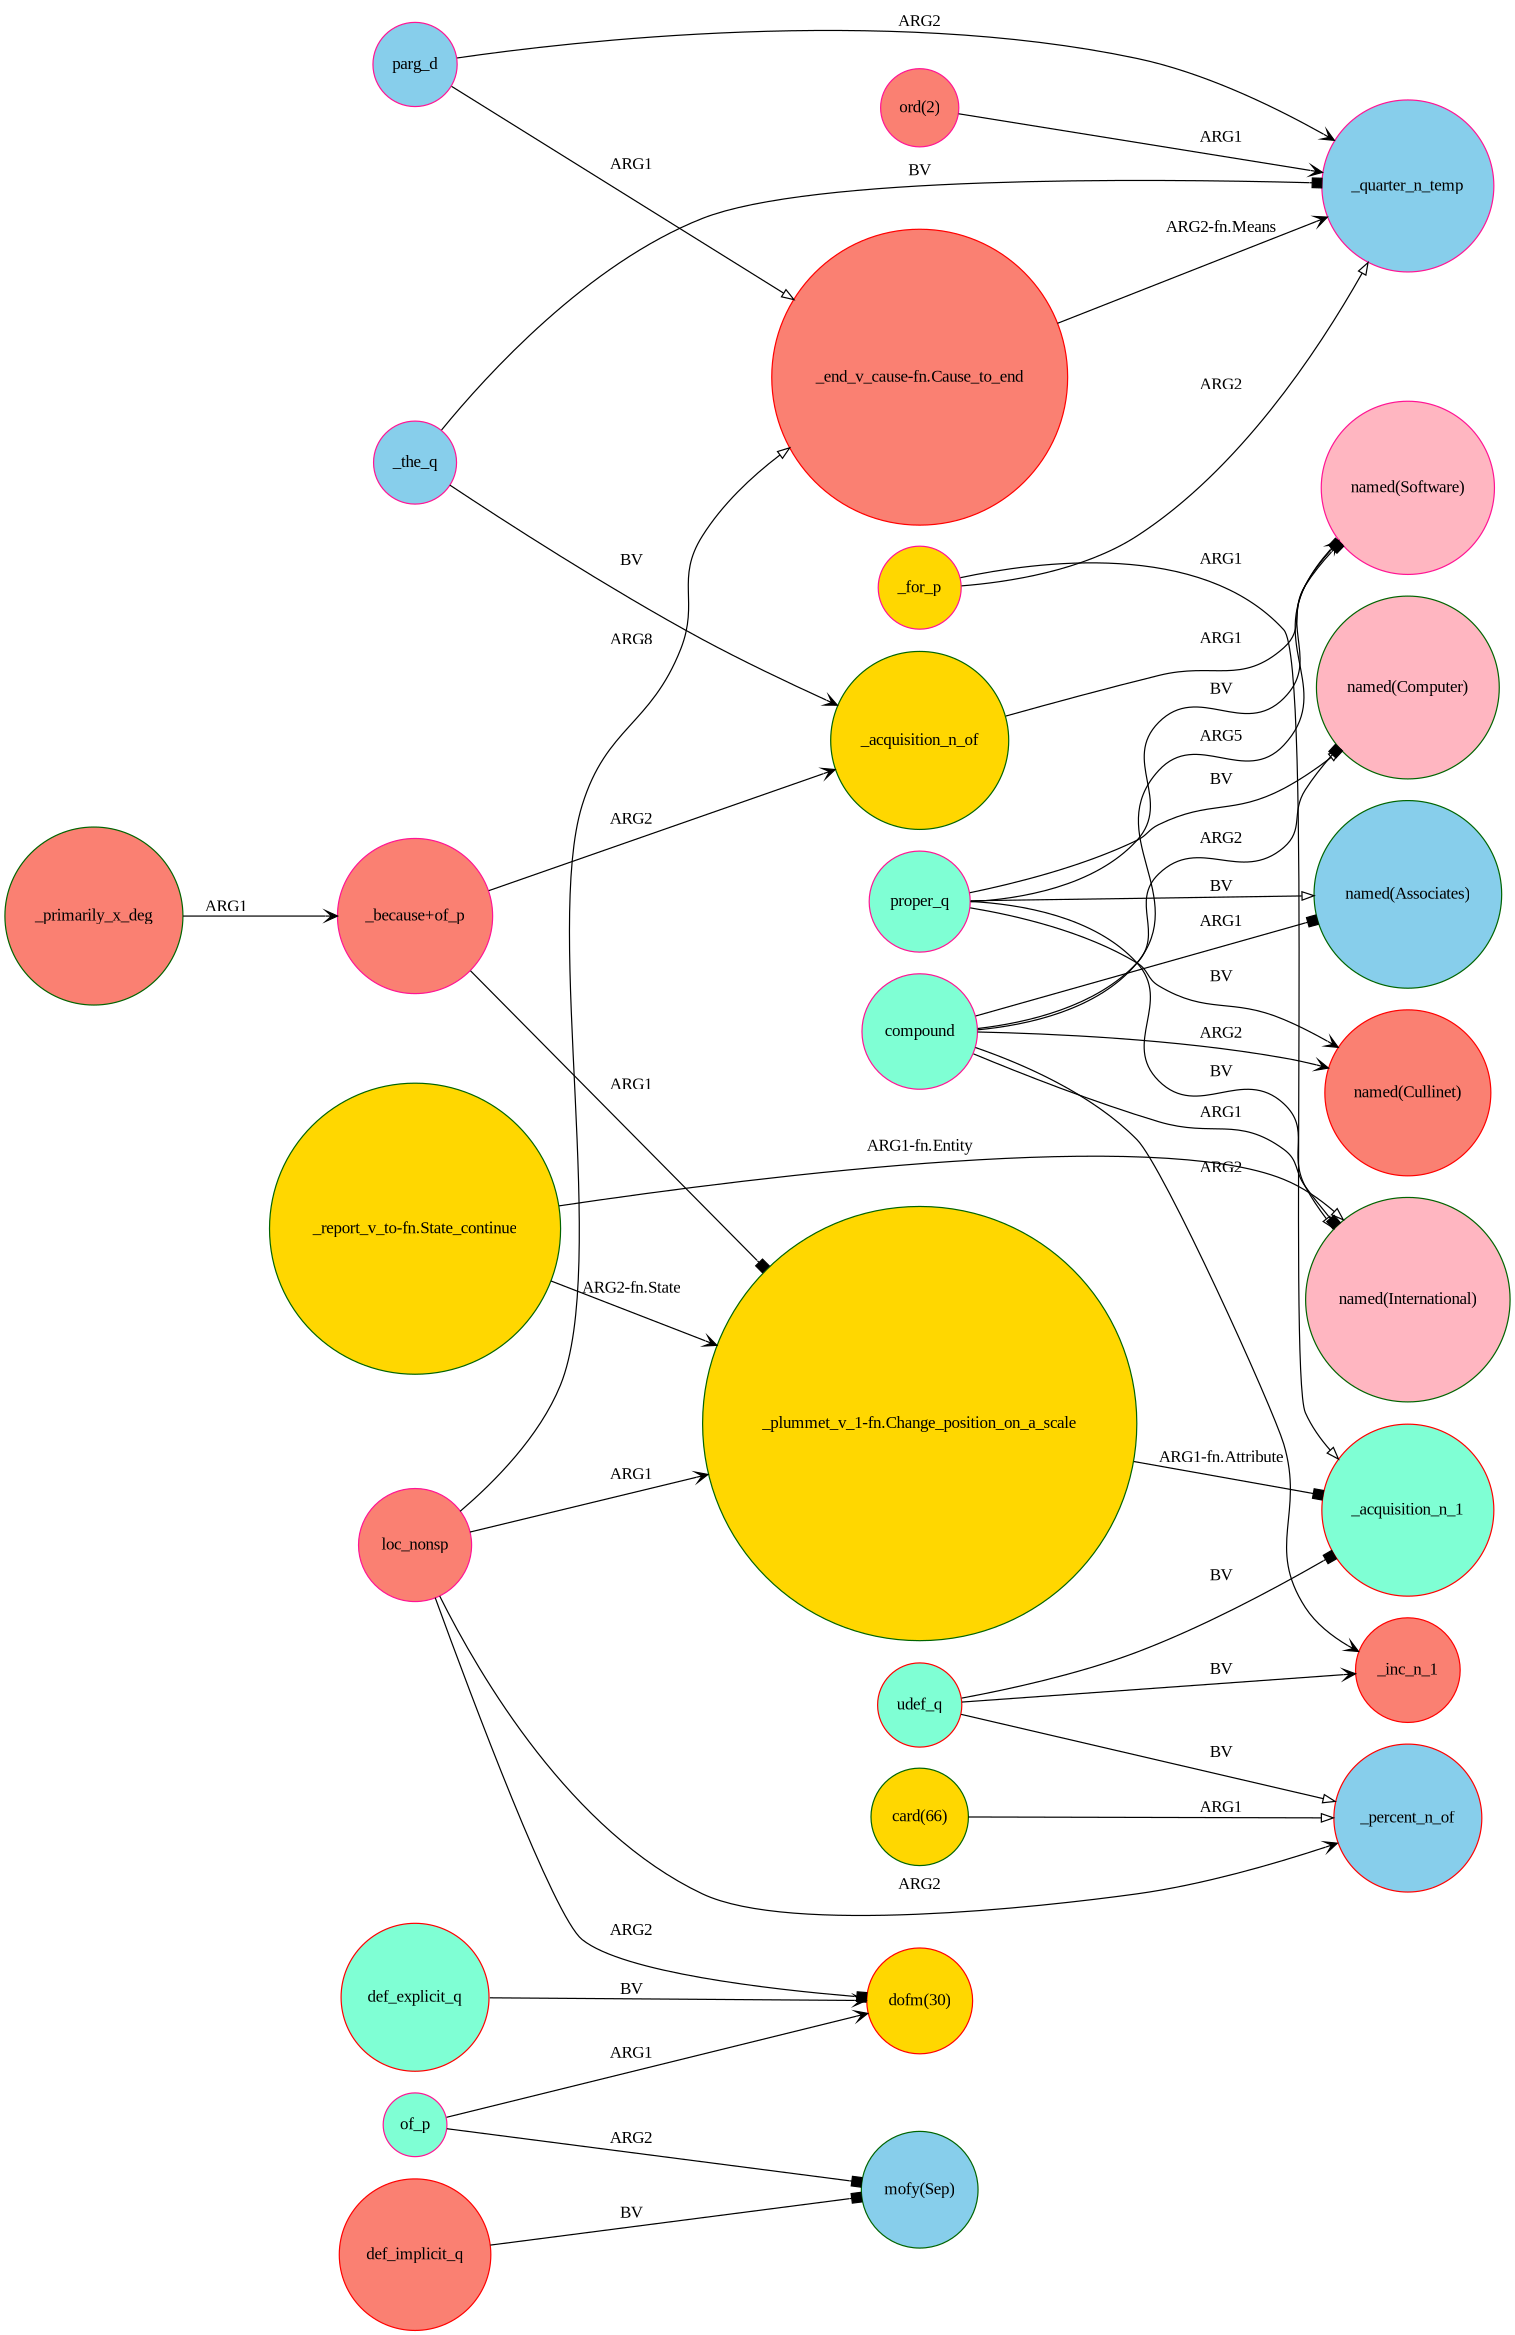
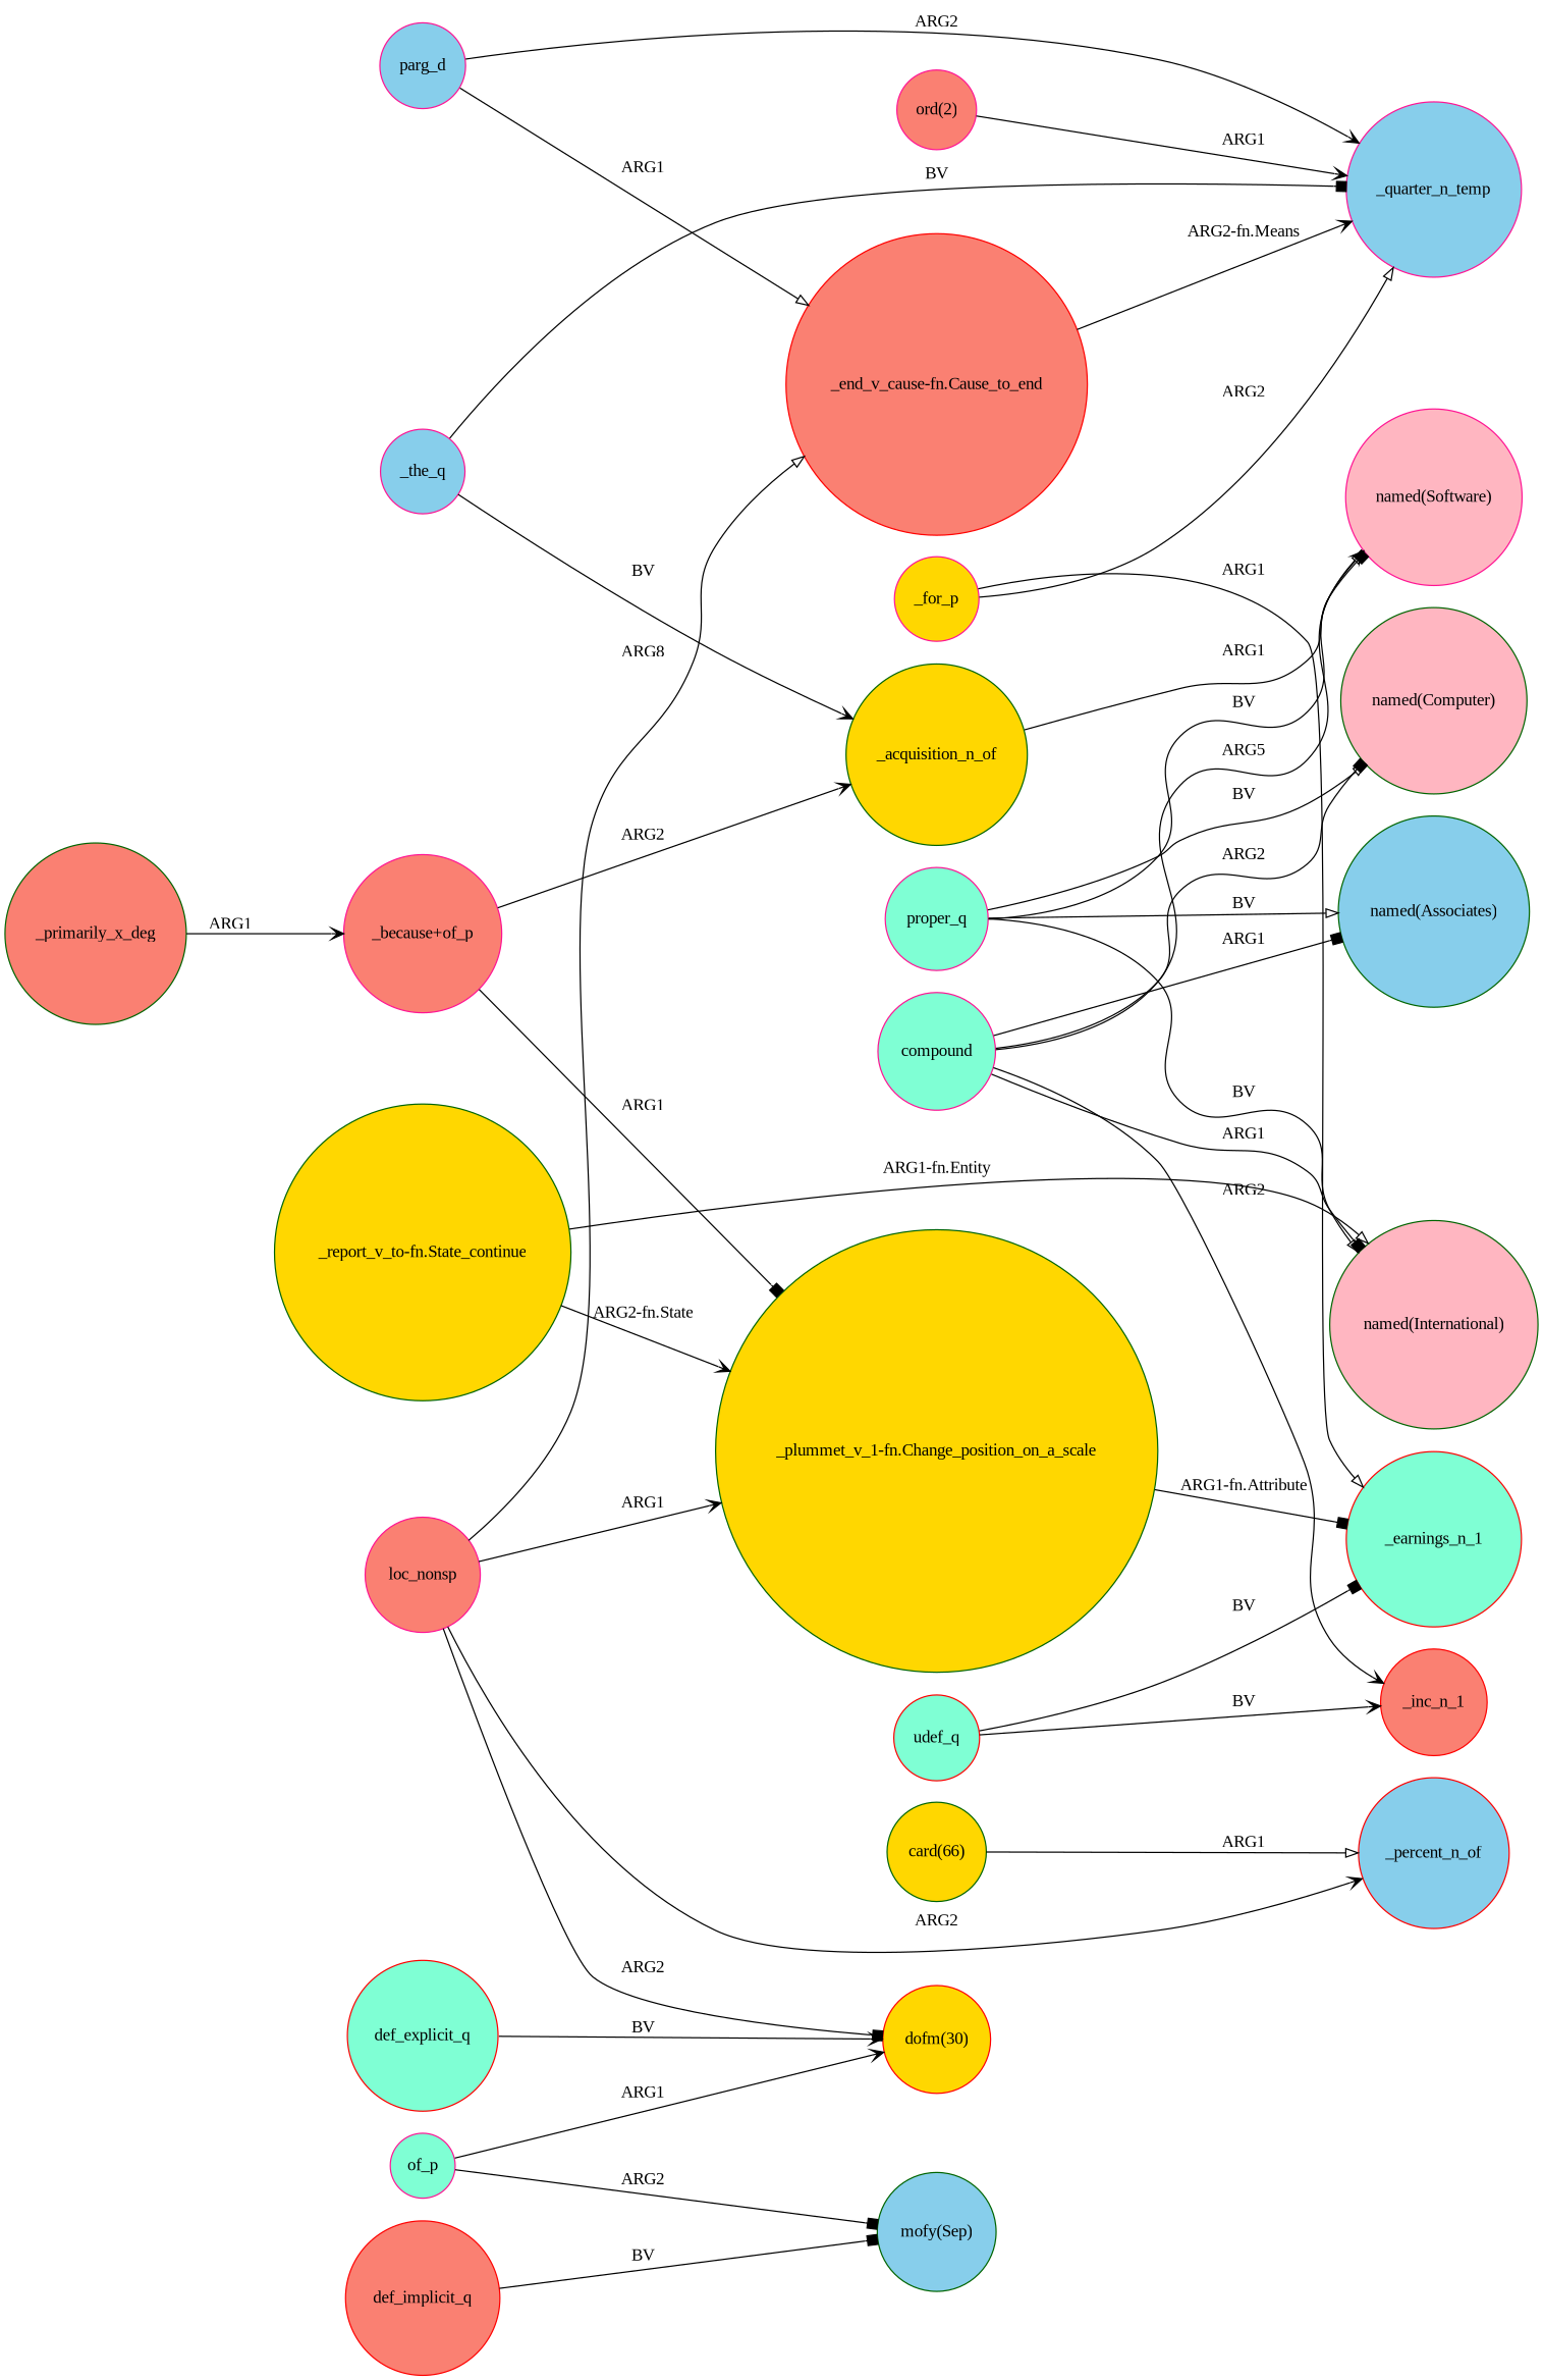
  digraph {
    fontname="Liberation Serif"
    rankdir=LR
    node [color=deeppink fillcolor=salmon fontname="Liberation Serif" shape=circle style=filled]
    edge [arrowhead=vee fontname="Liberation Serif"]
    parg_d [fillcolor=skyblue]
    "_end_v_cause-fn.Cause_to_end" [color=red]
    _quarter_n_temp [fillcolor=skyblue]
    compound [fillcolor=aquamarine]
    "named(Associates)" [color=darkgreen fillcolor=skyblue]
    "named(Computer)" [color=darkgreen fillcolor=lightpink]
    "named(International)" [color=darkgreen fillcolor=lightpink]
    "named(Software)" [fillcolor=lightpink]
    _inc_n_1 [color=red]
-   "named(Cullinet)" [color=red]
    _acquisition_n_of [color=darkgreen fillcolor=gold]
    "_because+of_p"
    "_plummet_v_1-fn.Change_position_on_a_scale" [color=darkgreen fillcolor=gold]
-   _earnings_n_1 [color=red fillcolor=aquamarine label=_acquisition_n_1]
+   _earnings_n_1 [color=red fillcolor=aquamarine]
    proper_q [fillcolor=aquamarine]
    _the_q [fillcolor=skyblue]
    def_implicit_q [color=red]
    "mofy(Sep)" [color=darkgreen fillcolor=skyblue]
    def_explicit_q [color=red fillcolor=aquamarine]
    "dofm(30)" [color=red fillcolor=gold]
    of_p [fillcolor=aquamarine]
    udef_q [color=red fillcolor=aquamarine]
    _percent_n_of [color=red fillcolor=skyblue]
    _for_p [fillcolor=gold]
    loc_nonsp
    "_report_v_to-fn.State_continue" [color=darkgreen fillcolor=gold]
    _primarily_x_deg [color=darkgreen]
    "ord(2)"
    "card(66)" [color=darkgreen fillcolor=gold]
    parg_d -> "_end_v_cause-fn.Cause_to_end" [arrowhead=onormal label=ARG1]
    parg_d -> _quarter_n_temp [label=ARG2]
    "_end_v_cause-fn.Cause_to_end" -> _quarter_n_temp [label="ARG2-fn.Means"]
    compound -> "named(Associates)" [arrowhead=box label=ARG1]
    compound -> "named(Computer)" [arrowhead=box label=ARG2]
    compound -> "named(International)" [arrowhead=box label=ARG1]
    compound -> "named(Software)" [label=ARG5]
    compound -> _inc_n_1 [label=ARG2]
-   compound -> "named(Cullinet)" [label=ARG2]
    _acquisition_n_of -> "named(Software)" [arrowhead=box label=ARG1]
    "_because+of_p" -> _acquisition_n_of [label=ARG2]
    "_because+of_p" -> "_plummet_v_1-fn.Change_position_on_a_scale" [arrowhead=box label=ARG1]
    "_plummet_v_1-fn.Change_position_on_a_scale" -> _earnings_n_1 [arrowhead=box label="ARG1-fn.Attribute"]
    proper_q -> "named(Associates)" [arrowhead=onormal label=BV]
    proper_q -> "named(Computer)" [arrowhead=onormal label=BV]
    proper_q -> "named(International)" [arrowhead=onormal label=BV]
-   proper_q -> "named(Software)" [arrowhead=box label=BV]
-   proper_q -> "named(Cullinet)" [label=BV]
+   proper_q -> "named(Software)" [arrowhead=onormal label=BV]
    _the_q -> _quarter_n_temp [arrowhead=box label=BV]
    _the_q -> _acquisition_n_of [label=BV]
    def_implicit_q -> "mofy(Sep)" [arrowhead=box label=BV]
    def_explicit_q -> "dofm(30)" [label=BV]
    of_p -> "mofy(Sep)" [arrowhead=box label=ARG2]
    of_p -> "dofm(30)" [label=ARG1]
    udef_q -> _inc_n_1 [label=BV]
    udef_q -> _earnings_n_1 [arrowhead=box label=BV]
-   udef_q -> _percent_n_of [arrowhead=onormal label=BV]
    _for_p -> _quarter_n_temp [arrowhead=onormal label=ARG2]
    _for_p -> _earnings_n_1 [arrowhead=onormal label=ARG1]
    loc_nonsp -> "_end_v_cause-fn.Cause_to_end" [arrowhead=onormal label=ARG8]
    loc_nonsp -> "_plummet_v_1-fn.Change_position_on_a_scale" [label=ARG1]
    loc_nonsp -> "dofm(30)" [arrowhead=box label=ARG2]
    loc_nonsp -> _percent_n_of [label=ARG2]
    "_report_v_to-fn.State_continue" -> "named(International)" [arrowhead=onormal label="ARG1-fn.Entity"]
    "_report_v_to-fn.State_continue" -> "_plummet_v_1-fn.Change_position_on_a_scale" [label="ARG2-fn.State"]
    _primarily_x_deg -> "_because+of_p" [label=ARG1]
    "ord(2)" -> _quarter_n_temp [label=ARG1]
    "card(66)" -> _percent_n_of [arrowhead=onormal label=ARG1]
  }
